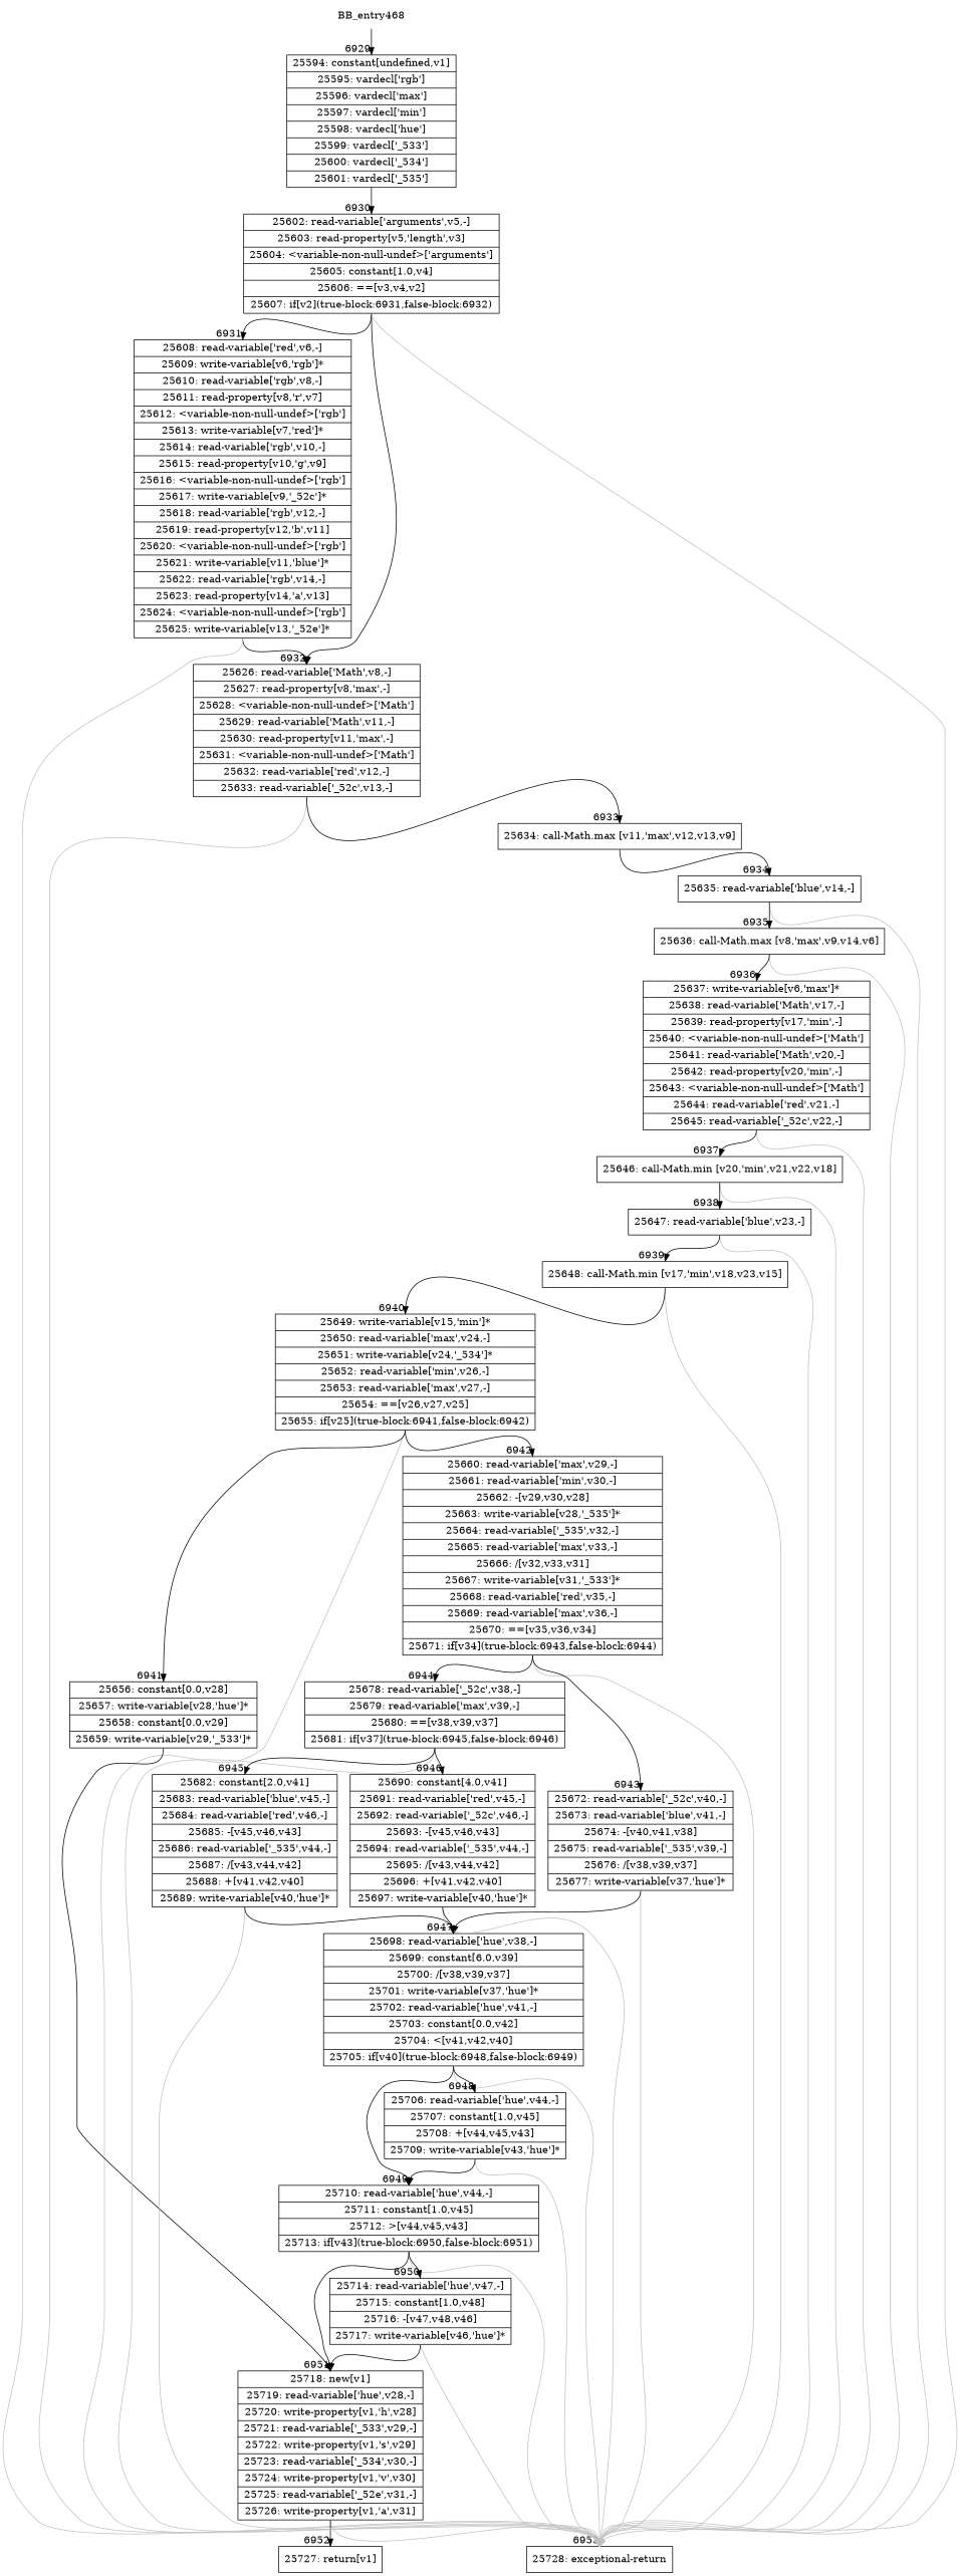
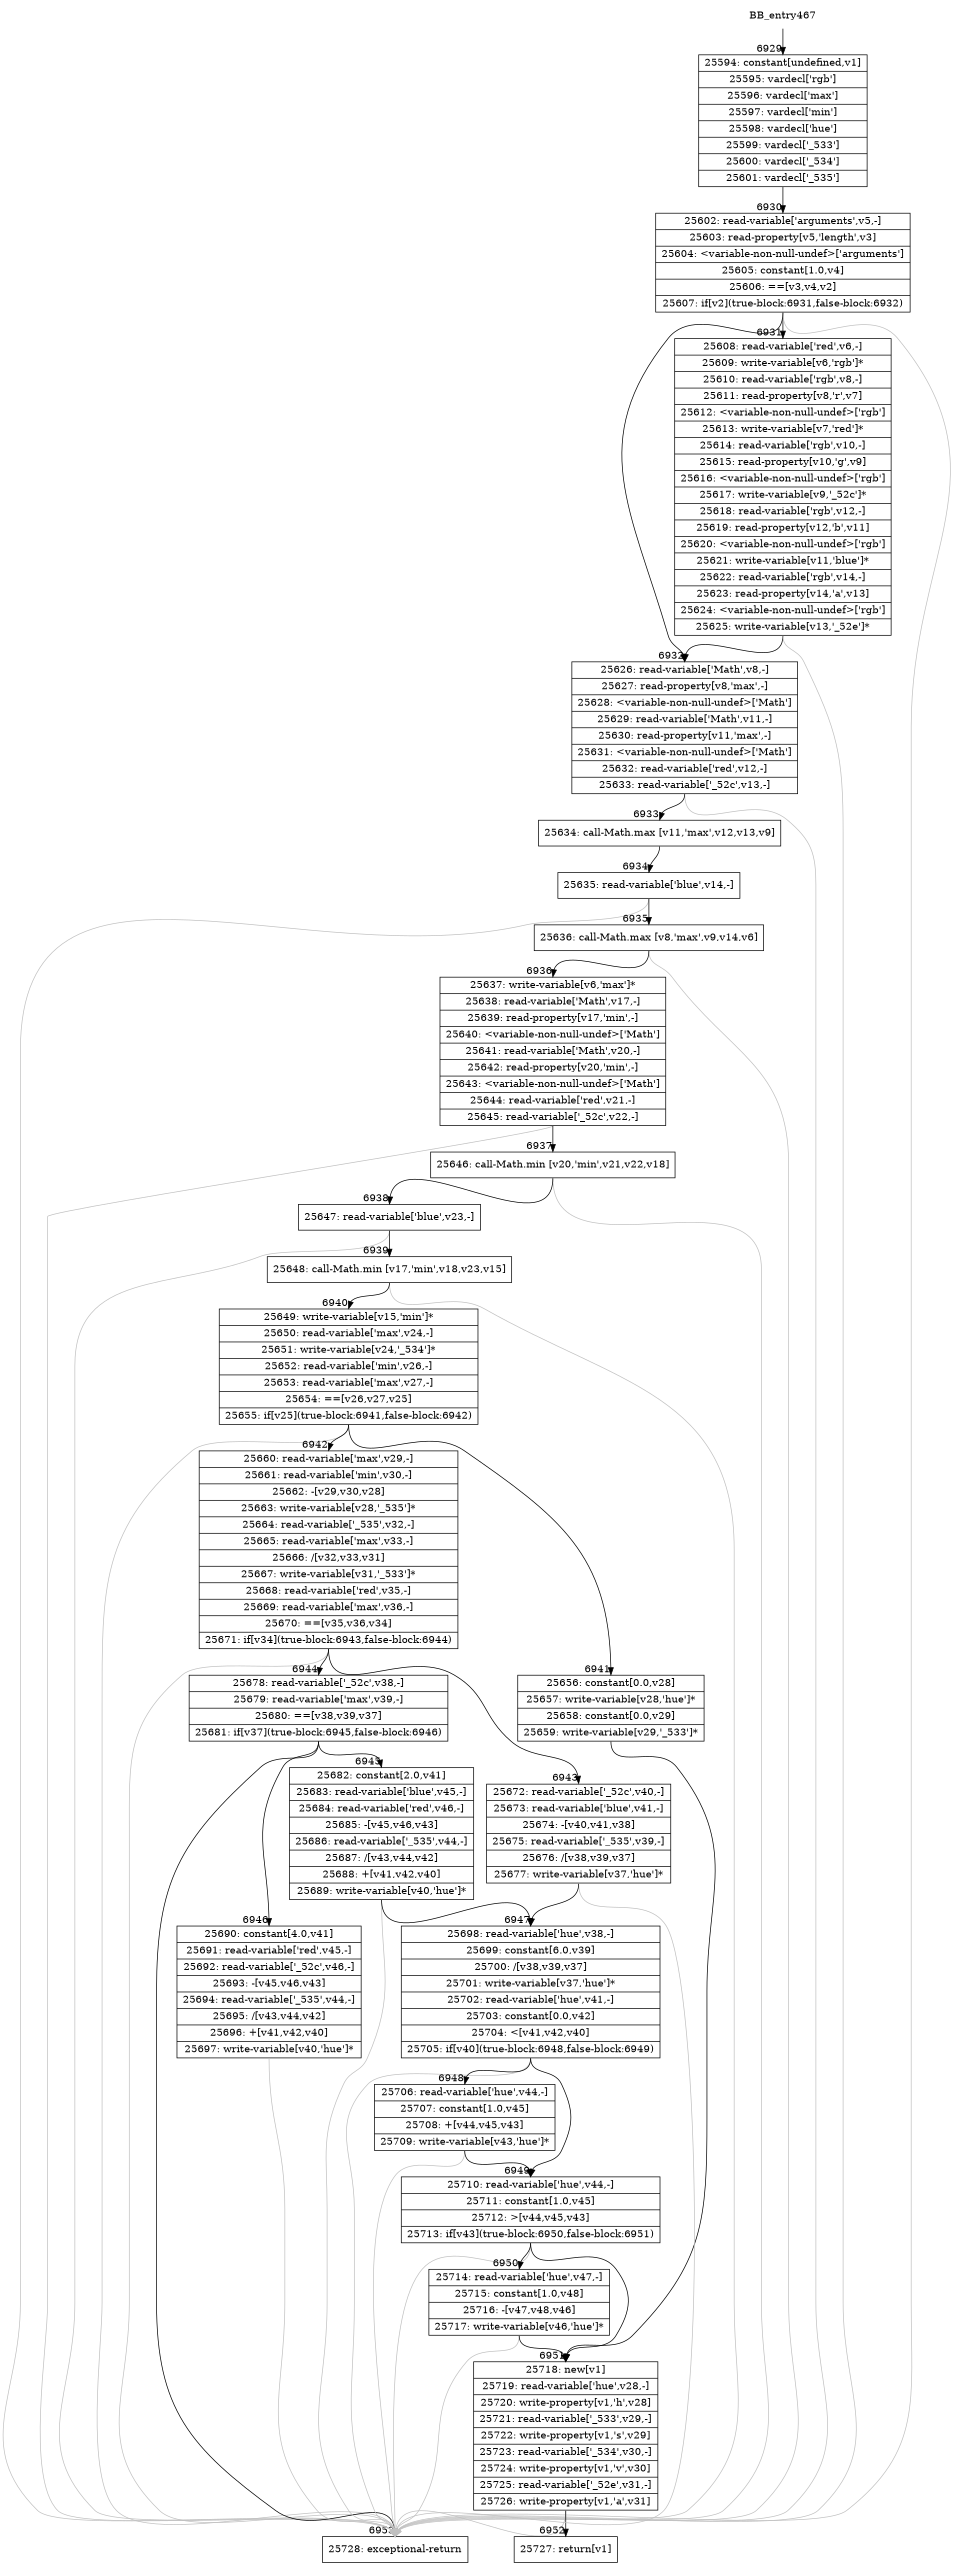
  digraph {
    rankdir=TD
    node [shape=record]
    edge [headport=n tailport=s]
-   BB_entry467 [shape=none label=BB_entry468]
+   BB_entry467 [shape=none]
    n2 [label="{25594: constant[undefined,v1]|25595: vardecl['rgb']|25596: vardecl['max']|25597: vardecl['min']|25598: vardecl['hue']|25599: vardecl['_533']|25600: vardecl['_534']|25601: vardecl['_535']}"]
    n3 [label="{25602: read-variable['arguments',v5,-]|25603: read-property[v5,'length',v3]|25604: \<variable-non-null-undef\>['arguments']|25605: constant[1.0,v4]|25606: ==[v3,v4,v2]|25607: if[v2](true-block:6931,false-block:6932)}"]
    n4 [label="{25608: read-variable['red',v6,-]|25609: write-variable[v6,'rgb']*|25610: read-variable['rgb',v8,-]|25611: read-property[v8,'r',v7]|25612: \<variable-non-null-undef\>['rgb']|25613: write-variable[v7,'red']*|25614: read-variable['rgb',v10,-]|25615: read-property[v10,'g',v9]|25616: \<variable-non-null-undef\>['rgb']|25617: write-variable[v9,'_52c']*|25618: read-variable['rgb',v12,-]|25619: read-property[v12,'b',v11]|25620: \<variable-non-null-undef\>['rgb']|25621: write-variable[v11,'blue']*|25622: read-variable['rgb',v14,-]|25623: read-property[v14,'a',v13]|25624: \<variable-non-null-undef\>['rgb']|25625: write-variable[v13,'_52e']*}"]
    n5 [label="{25626: read-variable['Math',v8,-]|25627: read-property[v8,'max',-]|25628: \<variable-non-null-undef\>['Math']|25629: read-variable['Math',v11,-]|25630: read-property[v11,'max',-]|25631: \<variable-non-null-undef\>['Math']|25632: read-variable['red',v12,-]|25633: read-variable['_52c',v13,-]}"]
    n6 [label="{25728: exceptional-return}"]
    n7 [label="{25634: call-Math.max [v11,'max',v12,v13,v9]}"]
    n8 [label="{25635: read-variable['blue',v14,-]}"]
    n9 [label="{25636: call-Math.max [v8,'max',v9,v14,v6]}"]
    n10 [label="{25637: write-variable[v6,'max']*|25638: read-variable['Math',v17,-]|25639: read-property[v17,'min',-]|25640: \<variable-non-null-undef\>['Math']|25641: read-variable['Math',v20,-]|25642: read-property[v20,'min',-]|25643: \<variable-non-null-undef\>['Math']|25644: read-variable['red',v21,-]|25645: read-variable['_52c',v22,-]}"]
    n11 [label="{25646: call-Math.min [v20,'min',v21,v22,v18]}"]
    n12 [label="{25647: read-variable['blue',v23,-]}"]
    n13 [label="{25648: call-Math.min [v17,'min',v18,v23,v15]}"]
    n14 [label="{25649: write-variable[v15,'min']*|25650: read-variable['max',v24,-]|25651: write-variable[v24,'_534']*|25652: read-variable['min',v26,-]|25653: read-variable['max',v27,-]|25654: ==[v26,v27,v25]|25655: if[v25](true-block:6941,false-block:6942)}"]
    n15 [label="{25656: constant[0.0,v28]|25657: write-variable[v28,'hue']*|25658: constant[0.0,v29]|25659: write-variable[v29,'_533']*}"]
    n16 [label="{25660: read-variable['max',v29,-]|25661: read-variable['min',v30,-]|25662: -[v29,v30,v28]|25663: write-variable[v28,'_535']*|25664: read-variable['_535',v32,-]|25665: read-variable['max',v33,-]|25666: /[v32,v33,v31]|25667: write-variable[v31,'_533']*|25668: read-variable['red',v35,-]|25669: read-variable['max',v36,-]|25670: ==[v35,v36,v34]|25671: if[v34](true-block:6943,false-block:6944)}"]
    n17 [label="{25718: new[v1]|25719: read-variable['hue',v28,-]|25720: write-property[v1,'h',v28]|25721: read-variable['_533',v29,-]|25722: write-property[v1,'s',v29]|25723: read-variable['_534',v30,-]|25724: write-property[v1,'v',v30]|25725: read-variable['_52e',v31,-]|25726: write-property[v1,'a',v31]}"]
    n18 [label="{25672: read-variable['_52c',v40,-]|25673: read-variable['blue',v41,-]|25674: -[v40,v41,v38]|25675: read-variable['_535',v39,-]|25676: /[v38,v39,v37]|25677: write-variable[v37,'hue']*}"]
    n19 [label="{25678: read-variable['_52c',v38,-]|25679: read-variable['max',v39,-]|25680: ==[v38,v39,v37]|25681: if[v37](true-block:6945,false-block:6946)}"]
    n20 [label="{25727: return[v1]}"]
    n21 [label="{25698: read-variable['hue',v38,-]|25699: constant[6.0,v39]|25700: /[v38,v39,v37]|25701: write-variable[v37,'hue']*|25702: read-variable['hue',v41,-]|25703: constant[0.0,v42]|25704: \<[v41,v42,v40]|25705: if[v40](true-block:6948,false-block:6949)}"]
    n22 [label="{25682: constant[2.0,v41]|25683: read-variable['blue',v45,-]|25684: read-variable['red',v46,-]|25685: -[v45,v46,v43]|25686: read-variable['_535',v44,-]|25687: /[v43,v44,v42]|25688: +[v41,v42,v40]|25689: write-variable[v40,'hue']*}"]
    n23 [label="{25690: constant[4.0,v41]|25691: read-variable['red',v45,-]|25692: read-variable['_52c',v46,-]|25693: -[v45,v46,v43]|25694: read-variable['_535',v44,-]|25695: /[v43,v44,v42]|25696: +[v41,v42,v40]|25697: write-variable[v40,'hue']*}"]
    n24 [label="{25706: read-variable['hue',v44,-]|25707: constant[1.0,v45]|25708: +[v44,v45,v43]|25709: write-variable[v43,'hue']*}"]
    n25 [label="{25710: read-variable['hue',v44,-]|25711: constant[1.0,v45]|25712: \>[v44,v45,v43]|25713: if[v43](true-block:6950,false-block:6951)}"]
    n26 [label="{25714: read-variable['hue',v47,-]|25715: constant[1.0,v48]|25716: -[v47,v48,v46]|25717: write-variable[v46,'hue']*}"]
    BB_entry467 -> n2 [headlabel="    6929"]
    n2 -> n3 [headlabel="      6930"]
    n3 -> n4 [headlabel="      6931"]
    n3 -> n5 [headlabel="      6932"]
    n3 -> n6 [color=gray headlabel="      6953"]
    n4 -> n5
    n4 -> n6 [color=gray]
    n5 -> n6 [color=gray]
    n5 -> n7 [headlabel="      6933"]
    n7 -> n8 [headlabel="      6934"]
    n8 -> n6 [color=gray]
    n8 -> n9 [headlabel="      6935"]
    n9 -> n6 [color=gray]
    n9 -> n10 [headlabel="      6936"]
    n10 -> n6 [color=gray]
    n10 -> n11 [headlabel="      6937"]
    n11 -> n6 [color=gray]
    n11 -> n12 [headlabel="      6938"]
    n12 -> n6 [color=gray]
    n12 -> n13 [headlabel="      6939"]
    n13 -> n6 [color=gray]
    n13 -> n14 [headlabel="      6940"]
    n14 -> n6 [color=gray]
    n14 -> n15 [headlabel="      6941"]
    n14 -> n16 [headlabel="      6942"]
    n15 -> n17 [headlabel="      6951"]
    n16 -> n6 [color=gray]
    n16 -> n18 [headlabel="      6943"]
    n16 -> n19 [headlabel="      6944"]
    n17 -> n6 [color=gray]
    n17 -> n20 [headlabel="      6952"]
    n18 -> n6 [color=gray]
    n18 -> n21 [headlabel="      6947"]
-   n19 -> n6 [color=gray]
+   n19 -> n6 [color=black]
    n19 -> n22 [headlabel="      6945"]
    n19 -> n23 [headlabel="      6946"]
    n21 -> n6 [color=gray]
    n21 -> n24 [headlabel="      6948"]
    n21 -> n25 [headlabel="      6949"]
    n22 -> n6 [color=gray]
    n22 -> n21
    n23 -> n6 [color=gray]
-   n23 -> n21
    n24 -> n6 [color=gray]
    n24 -> n25
    n25 -> n6 [color=gray]
    n25 -> n17
    n25 -> n26 [headlabel="      6950"]
    n26 -> n6 [color=gray]
    n26 -> n17
  }
